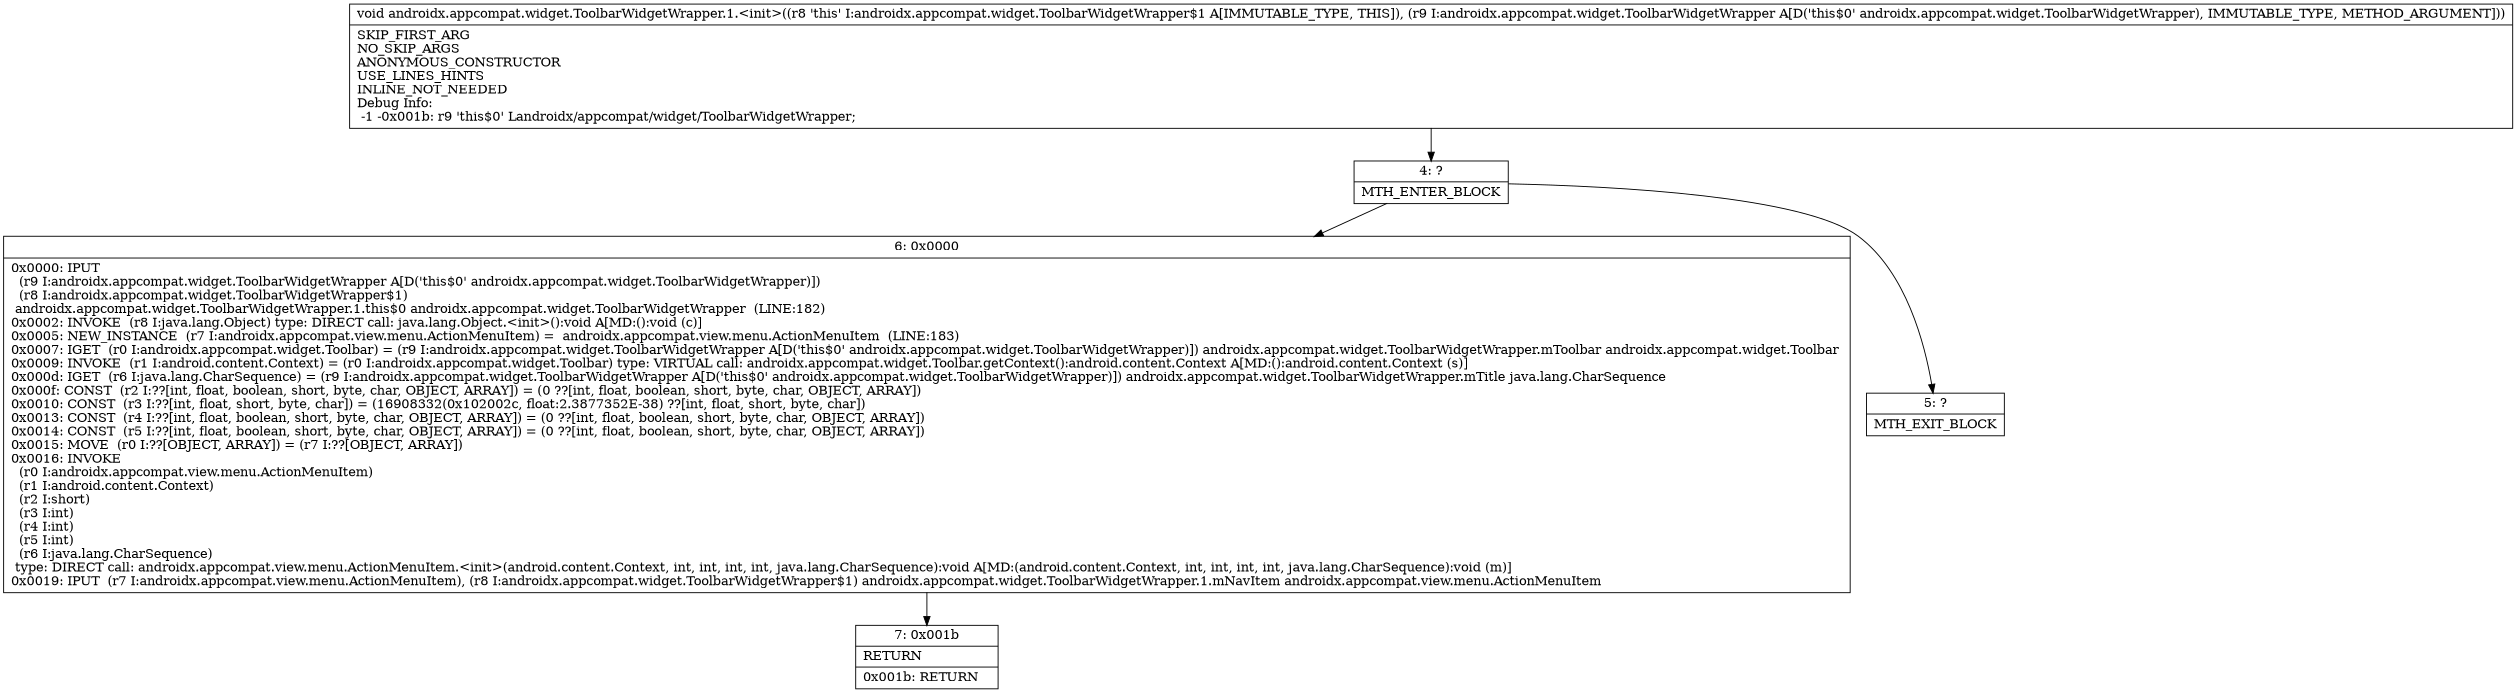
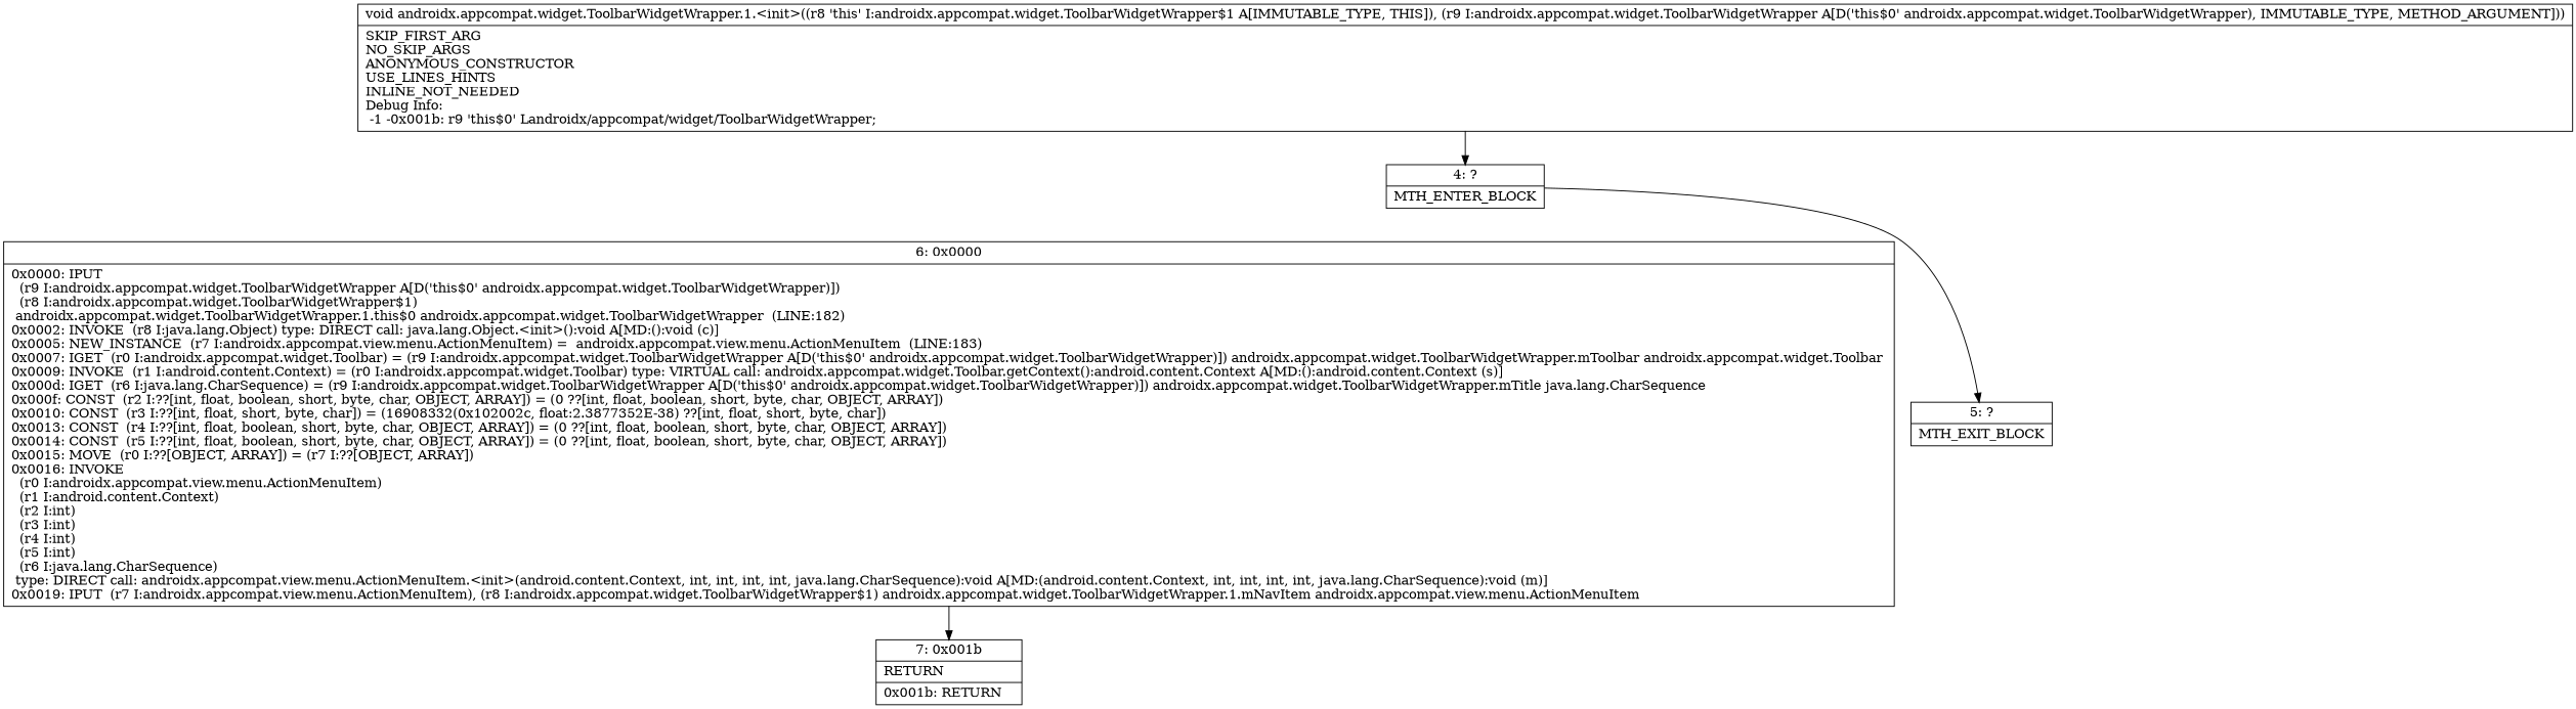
  digraph {
    node [shape=record]
    n1 [label="{4\:\ ?|MTH_ENTER_BLOCK\l}"]
-   n2 [label="{6\:\ 0x0000|0x0000: IPUT  \l  (r9 I:androidx.appcompat.widget.ToolbarWidgetWrapper A[D('this$0' androidx.appcompat.widget.ToolbarWidgetWrapper)])\l  (r8 I:androidx.appcompat.widget.ToolbarWidgetWrapper$1)\l androidx.appcompat.widget.ToolbarWidgetWrapper.1.this$0 androidx.appcompat.widget.ToolbarWidgetWrapper  (LINE:182)\l0x0002: INVOKE  (r8 I:java.lang.Object) type: DIRECT call: java.lang.Object.\<init\>():void A[MD:():void (c)]\l0x0005: NEW_INSTANCE  (r7 I:androidx.appcompat.view.menu.ActionMenuItem) =  androidx.appcompat.view.menu.ActionMenuItem  (LINE:183)\l0x0007: IGET  (r0 I:androidx.appcompat.widget.Toolbar) = (r9 I:androidx.appcompat.widget.ToolbarWidgetWrapper A[D('this$0' androidx.appcompat.widget.ToolbarWidgetWrapper)]) androidx.appcompat.widget.ToolbarWidgetWrapper.mToolbar androidx.appcompat.widget.Toolbar \l0x0009: INVOKE  (r1 I:android.content.Context) = (r0 I:androidx.appcompat.widget.Toolbar) type: VIRTUAL call: androidx.appcompat.widget.Toolbar.getContext():android.content.Context A[MD:():android.content.Context (s)]\l0x000d: IGET  (r6 I:java.lang.CharSequence) = (r9 I:androidx.appcompat.widget.ToolbarWidgetWrapper A[D('this$0' androidx.appcompat.widget.ToolbarWidgetWrapper)]) androidx.appcompat.widget.ToolbarWidgetWrapper.mTitle java.lang.CharSequence \l0x000f: CONST  (r2 I:??[int, float, boolean, short, byte, char, OBJECT, ARRAY]) = (0 ??[int, float, boolean, short, byte, char, OBJECT, ARRAY]) \l0x0010: CONST  (r3 I:??[int, float, short, byte, char]) = (16908332(0x102002c, float:2.3877352E\-38) ??[int, float, short, byte, char]) \l0x0013: CONST  (r4 I:??[int, float, boolean, short, byte, char, OBJECT, ARRAY]) = (0 ??[int, float, boolean, short, byte, char, OBJECT, ARRAY]) \l0x0014: CONST  (r5 I:??[int, float, boolean, short, byte, char, OBJECT, ARRAY]) = (0 ??[int, float, boolean, short, byte, char, OBJECT, ARRAY]) \l0x0015: MOVE  (r0 I:??[OBJECT, ARRAY]) = (r7 I:??[OBJECT, ARRAY]) \l0x0016: INVOKE  \l  (r0 I:androidx.appcompat.view.menu.ActionMenuItem)\l  (r1 I:android.content.Context)\l  (r2 I:short)\l  (r3 I:int)\l  (r4 I:int)\l  (r5 I:int)\l  (r6 I:java.lang.CharSequence)\l type: DIRECT call: androidx.appcompat.view.menu.ActionMenuItem.\<init\>(android.content.Context, int, int, int, int, java.lang.CharSequence):void A[MD:(android.content.Context, int, int, int, int, java.lang.CharSequence):void (m)]\l0x0019: IPUT  (r7 I:androidx.appcompat.view.menu.ActionMenuItem), (r8 I:androidx.appcompat.widget.ToolbarWidgetWrapper$1) androidx.appcompat.widget.ToolbarWidgetWrapper.1.mNavItem androidx.appcompat.view.menu.ActionMenuItem \l}"]
+   n2 [label="{6\:\ 0x0000|0x0000: IPUT  \l  (r9 I:androidx.appcompat.widget.ToolbarWidgetWrapper A[D('this$0' androidx.appcompat.widget.ToolbarWidgetWrapper)])\l  (r8 I:androidx.appcompat.widget.ToolbarWidgetWrapper$1)\l androidx.appcompat.widget.ToolbarWidgetWrapper.1.this$0 androidx.appcompat.widget.ToolbarWidgetWrapper  (LINE:182)\l0x0002: INVOKE  (r8 I:java.lang.Object) type: DIRECT call: java.lang.Object.\<init\>():void A[MD:():void (c)]\l0x0005: NEW_INSTANCE  (r7 I:androidx.appcompat.view.menu.ActionMenuItem) =  androidx.appcompat.view.menu.ActionMenuItem  (LINE:183)\l0x0007: IGET  (r0 I:androidx.appcompat.widget.Toolbar) = (r9 I:androidx.appcompat.widget.ToolbarWidgetWrapper A[D('this$0' androidx.appcompat.widget.ToolbarWidgetWrapper)]) androidx.appcompat.widget.ToolbarWidgetWrapper.mToolbar androidx.appcompat.widget.Toolbar \l0x0009: INVOKE  (r1 I:android.content.Context) = (r0 I:androidx.appcompat.widget.Toolbar) type: VIRTUAL call: androidx.appcompat.widget.Toolbar.getContext():android.content.Context A[MD:():android.content.Context (s)]\l0x000d: IGET  (r6 I:java.lang.CharSequence) = (r9 I:androidx.appcompat.widget.ToolbarWidgetWrapper A[D('this$0' androidx.appcompat.widget.ToolbarWidgetWrapper)]) androidx.appcompat.widget.ToolbarWidgetWrapper.mTitle java.lang.CharSequence \l0x000f: CONST  (r2 I:??[int, float, boolean, short, byte, char, OBJECT, ARRAY]) = (0 ??[int, float, boolean, short, byte, char, OBJECT, ARRAY]) \l0x0010: CONST  (r3 I:??[int, float, short, byte, char]) = (16908332(0x102002c, float:2.3877352E\-38) ??[int, float, short, byte, char]) \l0x0013: CONST  (r4 I:??[int, float, boolean, short, byte, char, OBJECT, ARRAY]) = (0 ??[int, float, boolean, short, byte, char, OBJECT, ARRAY]) \l0x0014: CONST  (r5 I:??[int, float, boolean, short, byte, char, OBJECT, ARRAY]) = (0 ??[int, float, boolean, short, byte, char, OBJECT, ARRAY]) \l0x0015: MOVE  (r0 I:??[OBJECT, ARRAY]) = (r7 I:??[OBJECT, ARRAY]) \l0x0016: INVOKE  \l  (r0 I:androidx.appcompat.view.menu.ActionMenuItem)\l  (r1 I:android.content.Context)\l  (r2 I:int)\l  (r3 I:int)\l  (r4 I:int)\l  (r5 I:int)\l  (r6 I:java.lang.CharSequence)\l type: DIRECT call: androidx.appcompat.view.menu.ActionMenuItem.\<init\>(android.content.Context, int, int, int, int, java.lang.CharSequence):void A[MD:(android.content.Context, int, int, int, int, java.lang.CharSequence):void (m)]\l0x0019: IPUT  (r7 I:androidx.appcompat.view.menu.ActionMenuItem), (r8 I:androidx.appcompat.widget.ToolbarWidgetWrapper$1) androidx.appcompat.widget.ToolbarWidgetWrapper.1.mNavItem androidx.appcompat.view.menu.ActionMenuItem \l}"]
    n3 [label="{5\:\ ?|MTH_EXIT_BLOCK\l}"]
    n4 [label="{7\:\ 0x001b|RETURN\l|0x001b: RETURN   \l}"]
    n5 [label="{void androidx.appcompat.widget.ToolbarWidgetWrapper.1.\<init\>((r8 'this' I:androidx.appcompat.widget.ToolbarWidgetWrapper$1 A[IMMUTABLE_TYPE, THIS]), (r9 I:androidx.appcompat.widget.ToolbarWidgetWrapper A[D('this$0' androidx.appcompat.widget.ToolbarWidgetWrapper), IMMUTABLE_TYPE, METHOD_ARGUMENT]))  | SKIP_FIRST_ARG\lNO_SKIP_ARGS\lANONYMOUS_CONSTRUCTOR\lUSE_LINES_HINTS\lINLINE_NOT_NEEDED\lDebug Info:\l  \-1 \-0x001b: r9 'this$0' Landroidx\/appcompat\/widget\/ToolbarWidgetWrapper;\l}"]
-   n1 -> n2
    n1 -> n3
    n2 -> n4
    n5 -> n1
  }
